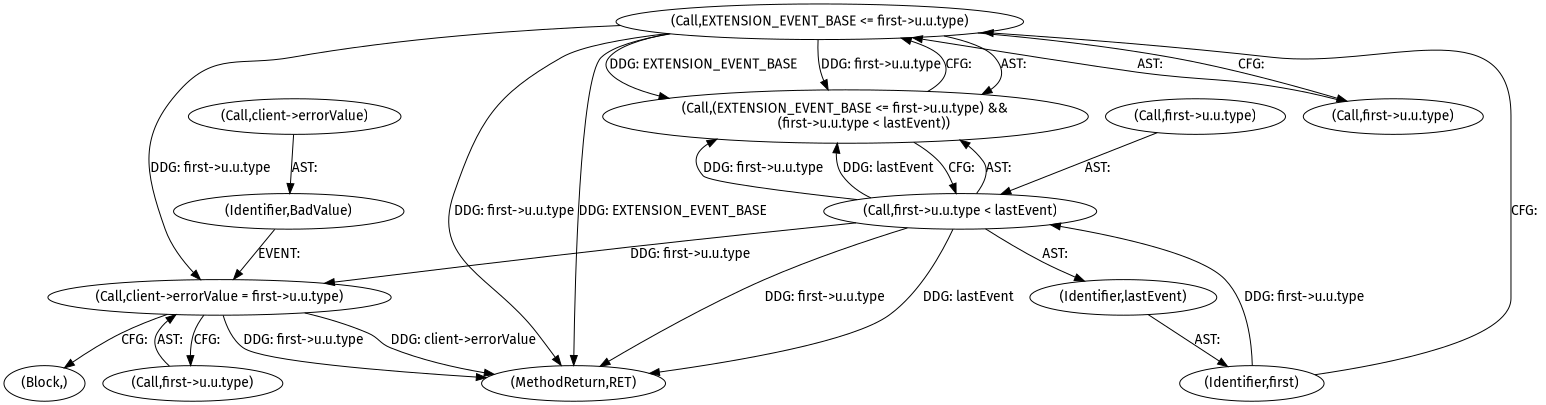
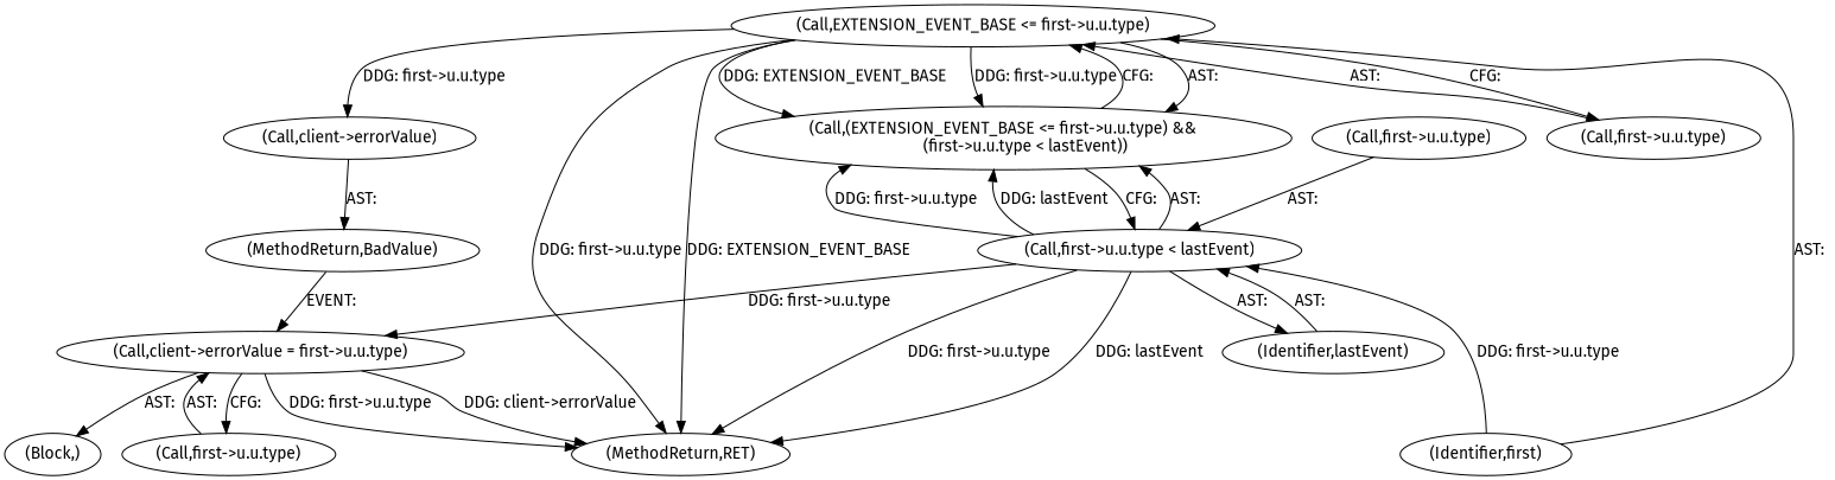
  digraph {
    fontname="Fira Sans"
    node [fontname="Fira Sans"]
    edge [fontname="Fira Sans"]
    n1 [label="(Call,client->errorValue = first->u.u.type)"]
    n2 [label="(MethodReturn,RET)"]
    n3 [label="(Block,)"]
    n4 [label="(Call,first->u.u.type)"]
    n5 [label="(Call,EXTENSION_EVENT_BASE <= first->u.u.type)"]
    n6 [label="(Call,first->u.u.type)"]
    n7 [label="(Call,(EXTENSION_EVENT_BASE <= first->u.u.type) &&\n          (first->u.u.type < lastEvent))"]
    n8 [label="(Call,first->u.u.type < lastEvent)"]
    n9 [label="(Identifier,lastEvent)"]
    n10 [label="(Call,client->errorValue)"]
-   n11 [label="(Identifier,BadValue)"]
+   n11 [label="(MethodReturn,BadValue)"]
    n12 [label="(Call,first->u.u.type)"]
    n13 [label="(Identifier,first)"]
    n1 -> n2 [label="DDG: client->errorValue"]
    n1 -> n2 [label="DDG: first->u.u.type"]
-   n1 -> n3 [label="CFG: "]
+   n1 -> n3 [label="AST: "]
    n1 -> n4 [label="CFG: "]
    n4 -> n1 [label="AST: "]
-   n5 -> n1 [label="DDG: first->u.u.type"]
+   n5 -> n10 [label="DDG: first->u.u.type"]
    n5 -> n2 [label="DDG: first->u.u.type"]
    n5 -> n2 [label="DDG: EXTENSION_EVENT_BASE"]
    n5 -> n6 [label="CFG: "]
    n5 -> n7 [label="AST: "]
    n5 -> n7 [label="DDG: EXTENSION_EVENT_BASE"]
    n5 -> n7 [label="DDG: first->u.u.type"]
    n6 -> n5 [label="AST: "]
    n7 -> n5 [label="CFG: "]
    n7 -> n8 [label="CFG: "]
    n8 -> n1 [label="DDG: first->u.u.type"]
    n8 -> n2 [label="DDG: lastEvent"]
    n8 -> n2 [label="DDG: first->u.u.type"]
    n8 -> n7 [label="AST: "]
    n8 -> n7 [label="DDG: first->u.u.type"]
    n8 -> n7 [label="DDG: lastEvent"]
    n8 -> n9 [label="AST: "]
-   n9 -> n13 [label="AST: "]
+   n9 -> n8 [label="AST: "]
    n10 -> n11 [label="AST: "]
    n11 -> n1 [label="EVENT: "]
    n12 -> n8 [label="AST: "]
-   n13 -> n5 [label="CFG: "]
+   n13 -> n5 [label="AST: "]
    n13 -> n8 [label="DDG: first->u.u.type"]
  }
